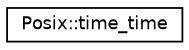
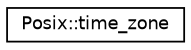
  digraph {
    rankdir=LR
-   n1 [color=black fillcolor=white fontname=Helvetica fontsize=10 height=0.2 label="Posix::time_time" shape=record style=filled width=0.4]
+   n1 [color=black fillcolor=white fontname=Helvetica fontsize=10 height=0.2 label="Posix::time_zone" shape=record style=filled width=0.4]
  }
